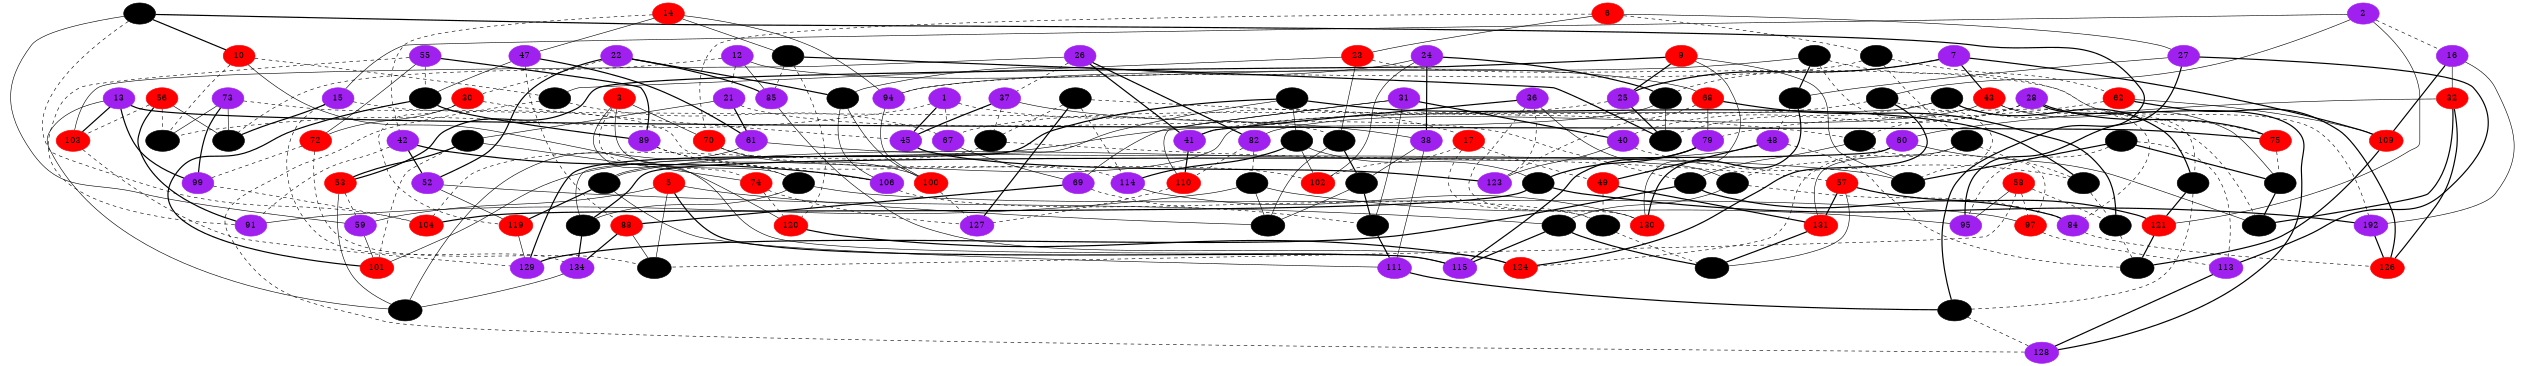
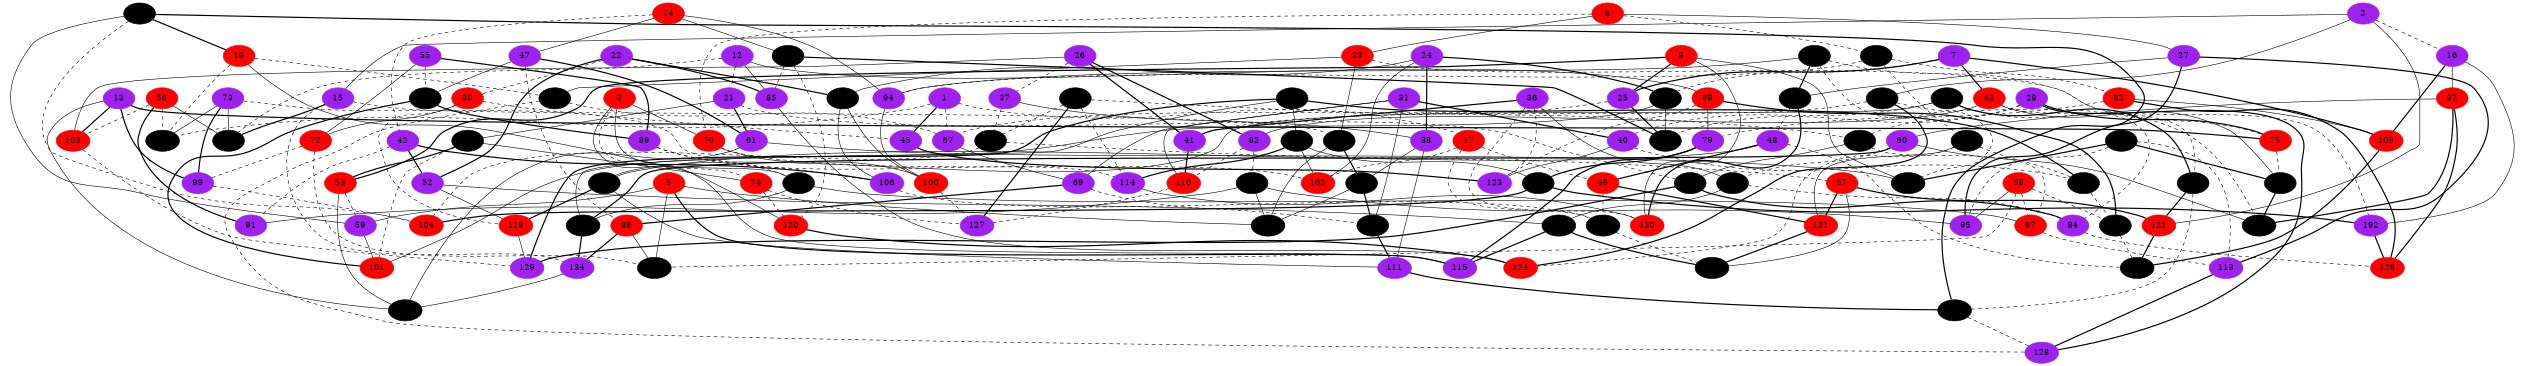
  graph {
    node [color=purple style=filled]
    edge [style=dashed]
    17 [color=red]
    1
    45
    67
    105 [color=black]
    49 [color=red]
    102 [color=red]
    125 [color=black]
    123
    69
    11 [color=black]
    2
    15
    16
    121 [color=red]
    41
    84
    124 [color=red]
    78 [color=black]
    39 [color=black]
    134
    109 [color=red]
    32 [color=red]
    n24 [label=192]
    135 [color=black]
    3 [color=red]
    70 [color=red]
    74 [color=red]
    90 [color=black]
    115
    100 [color=red]
    120 [color=red]
    127
    97 [color=red]
    132 [color=black]
    4 [color=black]
    10 [color=red]
    59
    104 [color=red]
    117 [color=black]
    33 [color=black]
    101 [color=red]
    128
    5 [color=red]
    107 [color=black]
    122 [color=black]
    6 [color=red]
    23 [color=red]
    27
    34 [color=black]
    95
    113
    44 [color=black]
    94
    50 [color=black]
    62 [color=red]
    7
    25
    43 [color=red]
    77 [color=black]
    86 [color=black]
    98 [color=black]
    51 [color=black]
    82
    8 [color=black]
    118 [color=black]
    116 [color=black]
    9 [color=red]
    53 [color=red]
    130 [color=red]
    136 [color=black]
    110 [color=red]
    126 [color=red]
    12
    21
    68 [color=red]
    85
    35 [color=black]
    61
    66 [color=black]
    87 [color=black]
    79
    75 [color=red]
    13
    99
    103 [color=red]
    129
    14 [color=red]
    42
    47
    80 [color=black]
    52
    91
    106
    81 [color=black]
    88 [color=red]
    93 [color=black]
    60
    131 [color=red]
    133 [color=black]
    18 [color=black]
    48
    19 [color=black]
    29 [color=black]
    54 [color=black]
    114
    57 [color=red]
    20 [color=black]
    40
    76 [color=black]
    64 [color=black]
    119 [color=red]
    111
    22
    30 [color=red]
    65 [color=black]
    72 [color=red]
    108 [color=black]
    24
    38
    26
    37
    83 [color=black]
    28
    31
    96 [color=black]
    63 [color=black]
    36
    46 [color=black]
    71 [color=black]
    92 [color=black]
    89
    55
    56 [color=red]
    58 [color=red]
    73
    17 -- 49
    17 -- 102
    17 -- 125
    1 -- 17
    1 -- 45 [style=bold]
    1 -- 67
    1 -- 105
    45 -- 123 [style=bold]
    67 -- 69 [style=solid]
    49 -- 125
    49 -- 131 [style=bold]
    125 -- 133
    69 -- 88 [style=bold]
    69 -- 96
    11 -- 41
    11 -- 84
    11 -- 124 [style=bold]
    2 -- 11 [style=solid]
    2 -- 15 [style=solid]
    2 -- 16
    2 -- 121 [style=solid]
    15 -- 78 [style=bold]
    15 -- 39
    15 -- 134
    16 -- 109 [style=bold]
    16 -- 32 [style=solid]
    16 -- n24 [style=solid]
    121 -- 135 [style=bold]
    41 -- 110 [style=bold]
    84 -- 126
    39 -- 107 [style=solid]
    39 -- 93 [style=bold]
    134 -- 136 [style=solid]
    109 -- 135 [style=bold]
    32 -- 116 [style=bold]
    32 -- 126 [style=bold]
    32 -- 60 [style=solid]
    n24 -- 126 [style=bold]
    3 -- 70 [style=solid]
    3 -- 74
    3 -- 90 [style=solid]
    3 -- 115 [style=solid]
    70 -- 102
    70 -- 100 [style=solid]
    74 -- 120
    74 -- 127
    90 -- 97 [style=solid]
    90 -- 132 [style=solid]
    100 -- 127
    120 -- 124 [style=bold]
    97 -- 113
    132 -- 134 [style=bold]
    4 -- 10 [style=bold]
    4 -- 59 [style=solid]
    4 -- 104
    4 -- 117 [style=bold]
    10 -- 105
    10 -- 120 [style=solid]
    10 -- 33
    59 -- 101 [style=solid]
    117 -- 128
    33 -- 67
    33 -- 128
    5 -- 115 [style=bold]
    5 -- 59 [style=solid]
    5 -- 107 [style=solid]
    5 -- 122 [style=solid]
    6 -- 70
    6 -- 23 [style=solid]
    6 -- 27 [style=solid]
    6 -- 34
    23 -- 39 [style=solid]
    23 -- n24
    23 -- 33 [style=solid]
    27 -- 95 [style=bold]
    27 -- 113 [style=bold]
    27 -- 44 [style=solid]
    34 -- 94
    34 -- 50
    34 -- 62
    113 -- 128 [style=bold]
    44 -- 130 [style=bold]
    44 -- 48
    94 -- 100 [style=solid]
    50 -- 124
    50 -- 131 [style=solid]
    50 -- 64
    62 -- 109 [style=solid]
    62 -- 126 [style=bold]
    62 -- 79
    7 -- 109 [style=bold]
    7 -- 25 [style=bold]
    7 -- 43 [style=bold]
    7 -- 77
    25 -- 67
    25 -- 86 [style=bold]
    43 -- 98 [style=solid]
    43 -- 51
    43 -- 82 [style=solid]
    77 -- 101 [style=solid]
    77 -- 86 [style=solid]
    98 -- 116 [style=bold]
    51 -- 121 [style=bold]
    51 -- 117
    82 -- 110
    82 -- 83
    8 -- 95
    8 -- 113
    8 -- 98 [style=bold]
    8 -- 118 [style=bold]
    9 -- 25 [style=bold]
    9 -- 118 [style=solid]
    9 -- 53 [style=bold]
    9 -- 130 [style=solid]
    53 -- 59
    53 -- 136 [style=solid]
    110 -- 127
    12 -- 78
    12 -- 21
    12 -- 68 [style=solid]
    12 -- 85 [style=solid]
    21 -- 35 [style=solid]
    21 -- 61 [style=bold]
    21 -- 66
    68 -- 123
    68 -- 87 [style=bold]
    68 -- 79 [style=solid]
    85 -- 124 [style=solid]
    35 -- 74 [style=solid]
    35 -- 101
    35 -- 53 [style=bold]
    61 -- 118 [style=solid]
    61 -- 136 [style=solid]
    66 -- 84 [style=bold]
    66 -- 129 [style=bold]
    87 -- 135
    79 -- 115 [style=bold]
    79 -- 92 [style=bold]
    75 -- 98
    13 -- 136 [style=solid]
    13 -- 75 [style=bold]
    13 -- 99 [style=bold]
    13 -- 103 [style=bold]
    99 -- 104
    103 -- 129
    14 -- 94 [style=solid]
    14 -- 42
    14 -- 47 [style=solid]
    14 -- 80 [style=solid]
    42 -- 52 [style=bold]
    42 -- 91
    42 -- 106 [style=bold]
    47 -- 61 [style=bold]
    47 -- 81 [style=solid]
    47 -- 88
    80 -- 120
    80 -- 86 [style=bold]
    80 -- 85
    52 -- 119 [style=solid]
    52 -- 108 [style=solid]
    106 -- 125
    81 -- 101 [style=bold]
    81 -- 89 [style=bold]
    88 -- 134 [style=bold]
    88 -- 122 [style=solid]
    93 -- 107 [style=solid]
    93 -- 96 [style=bold]
    60 -- 132 [style=bold]
    60 -- 116 [style=solid]
    60 -- 63
    131 -- 133 [style=bold]
    18 -- 44 [style=bold]
    18 -- 94 [style=solid]
    18 -- 118
    18 -- 75
    48 -- 49 [style=bold]
    48 -- 135
    48 -- 76 [style=solid]
    19 -- 127 [style=bold]
    19 -- 29
    19 -- 54
    19 -- 114
    29 -- 97
    29 -- 66 [style=solid]
    54 -- 104
    54 -- 57
    114 -- 130 [style=solid]
    57 -- 121 [style=bold]
    57 -- 131 [style=bold]
    57 -- 133 [style=solid]
    20 -- 51 [style=bold]
    20 -- 116
    20 -- 40
    20 -- 76 [style=solid]
    40 -- 123 [style=solid]
    40 -- 64
    76 -- 119 [style=bold]
    76 -- 111 [style=solid]
    64 -- 87
    119 -- 129 [style=solid]
    111 -- 117 [style=bold]
    22 -- 85 [style=bold]
    22 -- 52 [style=bold]
    22 -- 30
    22 -- 65 [style=bold]
    30 -- 45
    30 -- 119
    30 -- 72 [style=solid]
    65 -- 100 [style=solid]
    65 -- 106 [style=solid]
    72 -- 122
    72 -- 99
    108 -- 115 [style=bold]
    108 -- 133 [style=bold]
    24 -- 102 [style=solid]
    24 -- 77 [style=bold]
    24 -- 65 [style=solid]
    24 -- 38 [style=bold]
    38 -- 93 [style=solid]
    38 -- 111 [style=solid]
    26 -- 41 [style=bold]
    26 -- 82 [style=bold]
    26 -- 103 [style=solid]
    26 -- 37
-   37 -- 45 [style=bold]
    37 -- 54
    37 -- 38 [style=solid]
    83 -- 107 [style=solid]
    83 -- 95 [style=solid]
    83 -- 91 [style=solid]
    28 -- 128 [style=bold]
    28 -- 86
    28 -- 75 [style=bold]
    28 -- 29
    31 -- 69 [style=solid]
    31 -- 110 [style=solid]
    31 -- 40 [style=bold]
    31 -- 96 [style=solid]
    96 -- 111 [style=bold]
    63 -- 84
    63 -- 108 [style=solid]
    36 -- 123
    36 -- 41 [style=bold]
    36 -- 130
    36 -- 63 [style=solid]
    46 -- 132 [style=solid]
    46 -- 129 [style=bold]
    46 -- 64 [style=bold]
    46 -- 71 [style=solid]
    71 -- 102 [style=solid]
    71 -- 114 [style=bold]
    71 -- 92 [style=solid]
    92 -- n24 [style=bold]
    92 -- 104 [style=bold]
    89 -- 90
    89 -- 106
-   55 -- 91
    55 -- 81
    55 -- 72 [style=solid]
    55 -- 89 [style=bold]
    56 -- 105
    56 -- 78 [style=solid]
    56 -- 103
    56 -- 91 [style=bold]
    58 -- 97
    58 -- 122
    58 -- 95 [style=solid]
    58 -- 87
    73 -- 105 [style=solid]
    73 -- 78 [style=solid]
    73 -- 99 [style=bold]
    73 -- 114
  }
